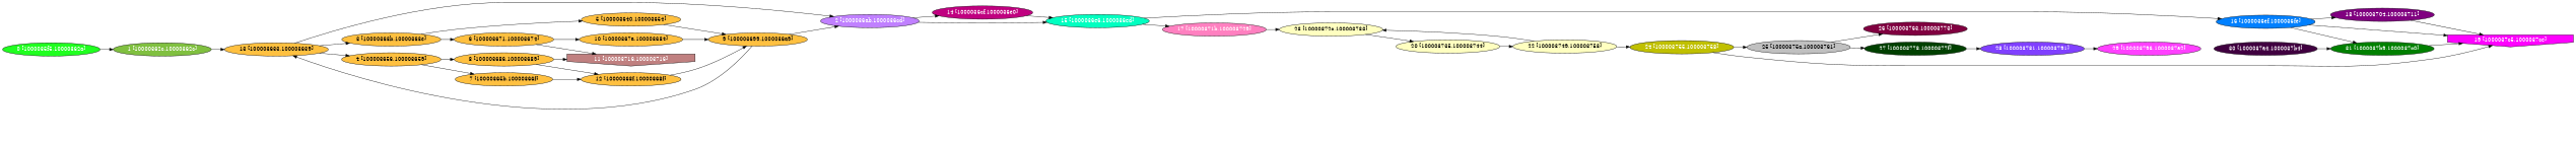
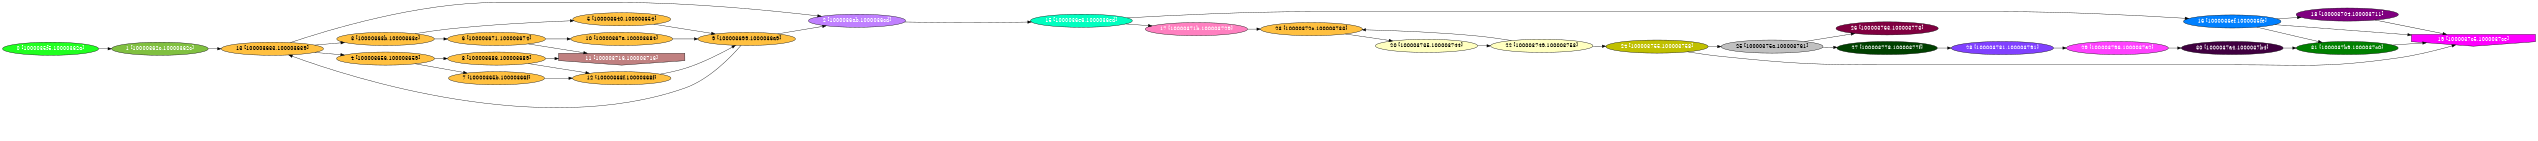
  digraph {
    rankdir=LR
    node [fillcolor="#FFC040" fontcolor="#ffffff" shape=oval style=filled]
    n1 [fillcolor="#20FF20" label="0 [1000035f5,10000362a]"]
    n2 [fillcolor="#80C040" label="1 [10000362c,10000362c]"]
    n3 [fontcolor="#000000" label="13 [100003633,100003639]"]
    n4 [fillcolor="#C080FF" label="2 [1000036ab,1000036cd]"]
-   n5 [fillcolor="#C00080" label="14 [1000036cf,1000036e0]"]
    n6 [fillcolor="#00FFC0" label="15 [1000036e6,1000036ed]"]
    n7 [fontcolor="#000000" label="3 [10000363b,10000363e]"]
    n8 [fontcolor="#000000" label="4 [100003656,100003659]"]
    n9 [fillcolor="#0080FF" label="16 [1000036ef,1000036fe]"]
    n10 [fillcolor="#FF80C0" label="17 [10000371b,100003729]"]
    n11 [fontcolor="#000000" label="5 [100003640,100003654]"]
    n12 [fontcolor="#000000" label="6 [100003671,100003674]"]
    n13 [fontcolor="#000000" label="9 [100003699,1000036a9]"]
    n14 [fontcolor="#000000" label="10 [10000367a,100003684]"]
    n15 [fillcolor="#C08080" label="11 [100003716,100003716]" shape=invhouse]
    n16 [fontcolor="#000000" label="7 [10000365b,10000366f]"]
    n17 [fontcolor="#000000" label="8 [100003686,100003689]"]
    n18 [fontcolor="#000000" label="12 [10000368f,10000368f]"]
    n19 [fillcolor="#800080" label="18 [100003704,100003711]"]
    n20 [fillcolor="#FF00FF" label="19 [1000037c5,1000037ce]" shape=invhouse]
    n21 [fillcolor="#008000" label="31 [1000037b9,1000037c0]"]
-   n22 [fillcolor="#FFFFC0" fontcolor="#000000" label="23 [10000372c,100003733]"]
+   n22 [fontcolor="#000000" label="23 [10000372c,100003733]"]
    n23 [fillcolor="#FFFFC0" fontcolor="#000000" label="20 [100003735,100003744]"]
    n24 [fillcolor="#FFFFC0" fontcolor="#000000" label="22 [100003749,100003753]"]
    n25 [fillcolor="#C0C000" label="24 [100003755,100003758]"]
    n26 [fillcolor="#C0C0C0" fontcolor="#000000" label="25 [10000375a,100003761]"]
    n27 [fillcolor="#800040" label="26 [100003763,100003773]"]
    n28 [fillcolor="#004000" label="27 [100003778,10000377f]"]
    n29 [fillcolor="#8040FF" label="28 [100003781,100003791]"]
    n30 [fillcolor="#FF40FF" label="29 [100003796,1000037a2]"]
    n31 [fillcolor="#400040" label="30 [1000037a4,1000037b4]"]
    n1 -> n2
    n2 -> n3
    n3 -> n4
    n3 -> n7
    n3 -> n8
-   n4 -> n5
    n4 -> n6
-   n5 -> n6
    n6 -> n9
    n6 -> n10
    n7 -> n11
    n7 -> n12
    n8 -> n16
    n8 -> n17
    n9 -> n19
    n9 -> n20
    n9 -> n21
    n10 -> n22
    n11 -> n13
    n12 -> n14
    n12 -> n15
    n13 -> n3
    n13 -> n4
    n14 -> n13
    n16 -> n18
    n17 -> n15
    n17 -> n18
    n18 -> n13
    n19 -> n20
    n21 -> n20
    n22 -> n23
    n23 -> n24
    n24 -> n22
    n24 -> n25
    n25 -> n20
    n25 -> n26
    n26 -> n27
    n26 -> n28
    n28 -> n29
    n29 -> n30
+   n30 -> n31
    n31 -> n21
  }
